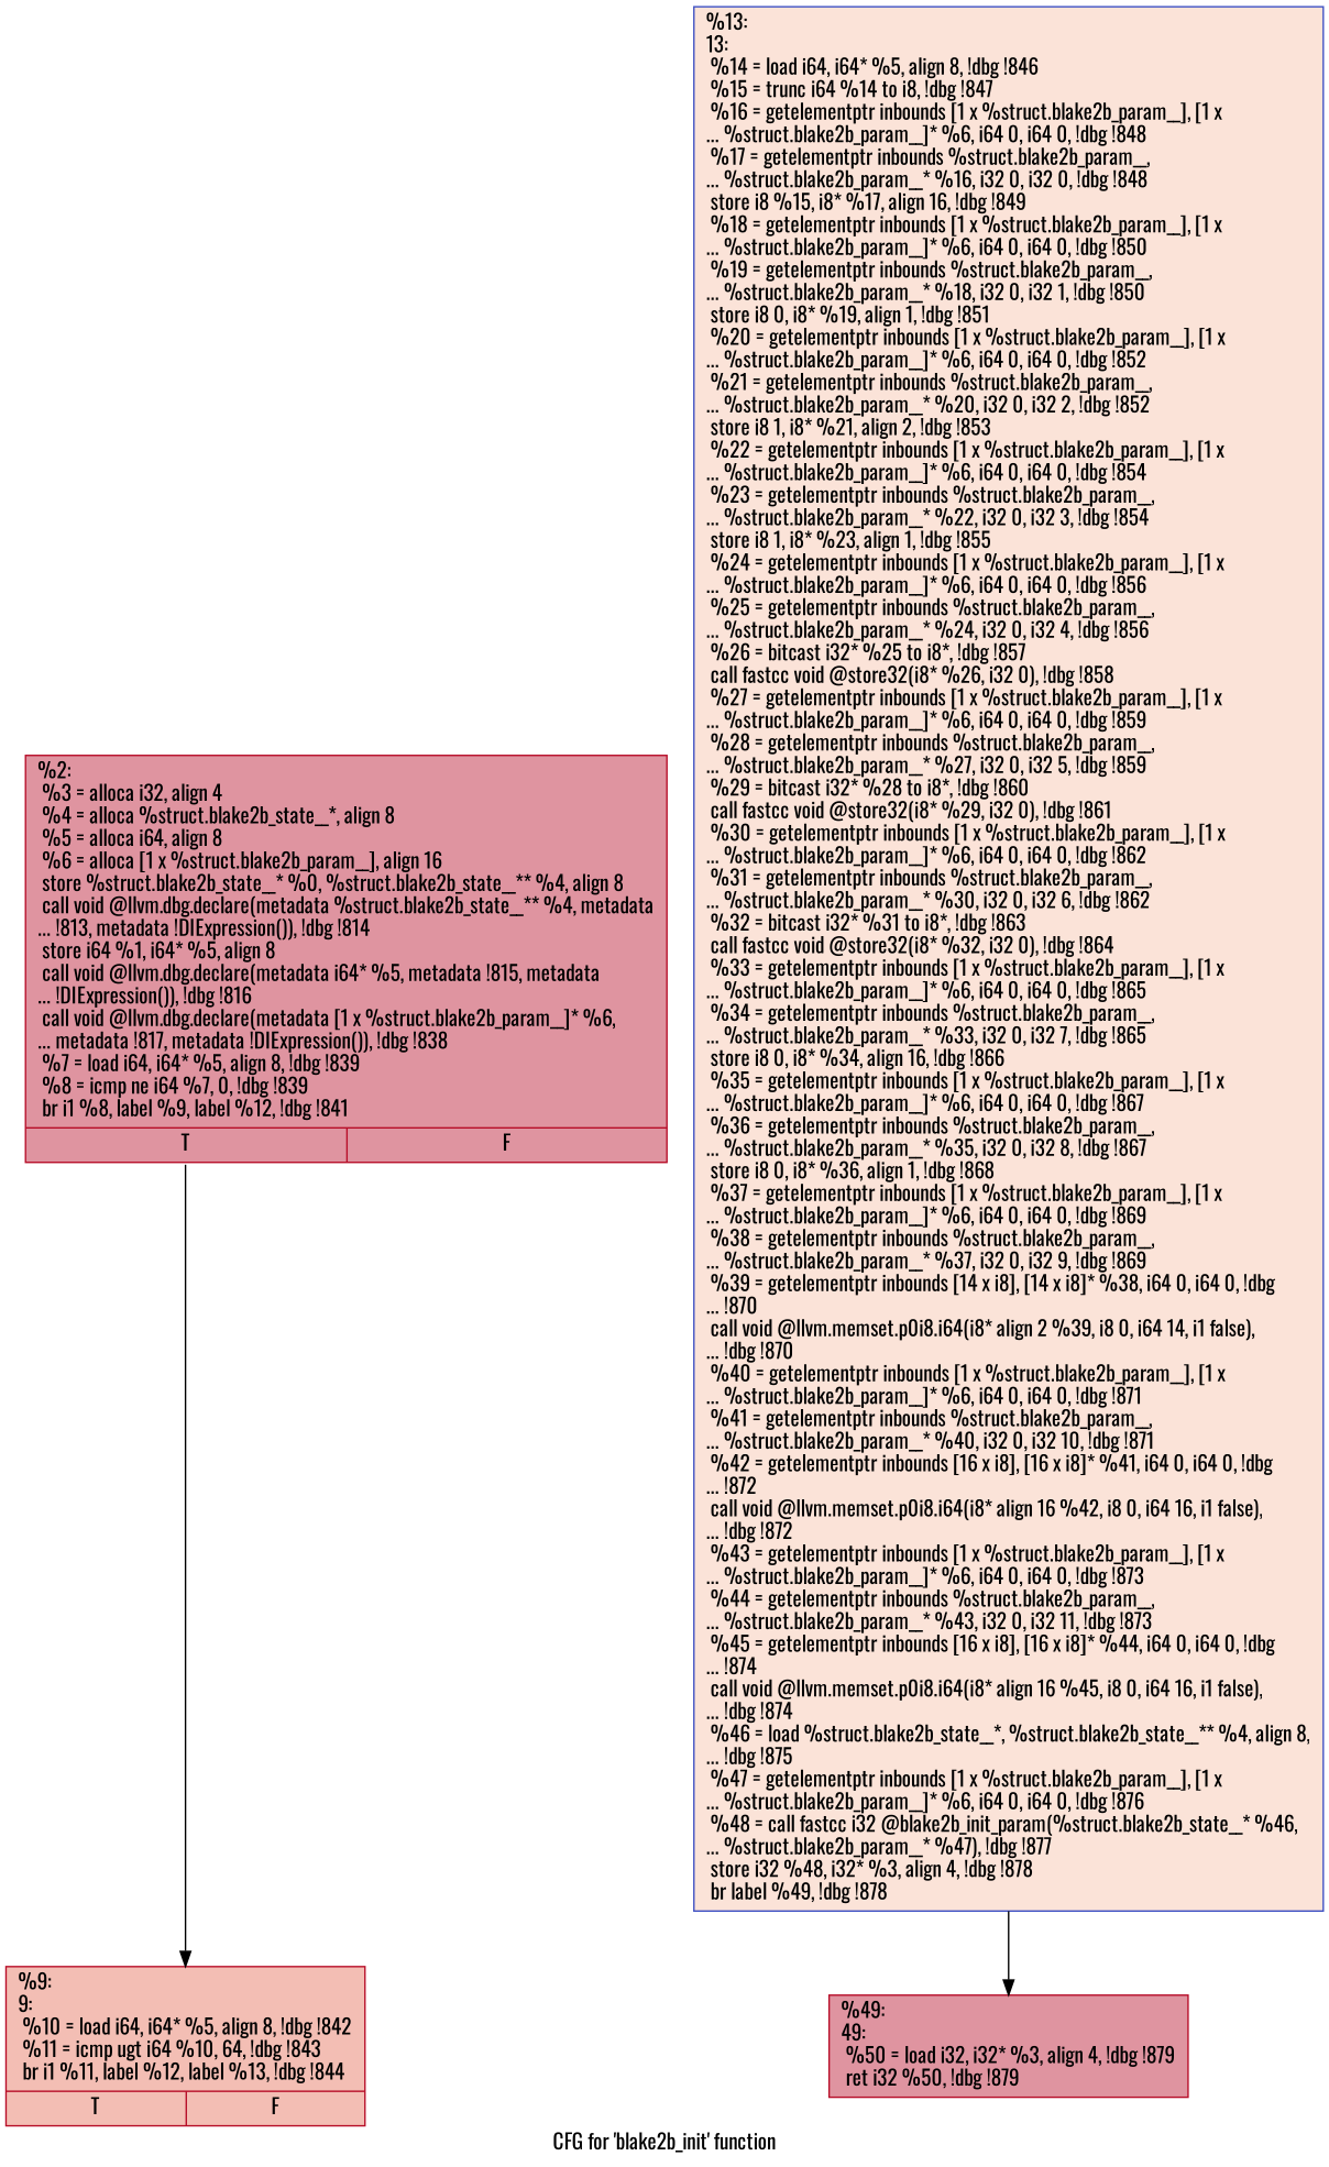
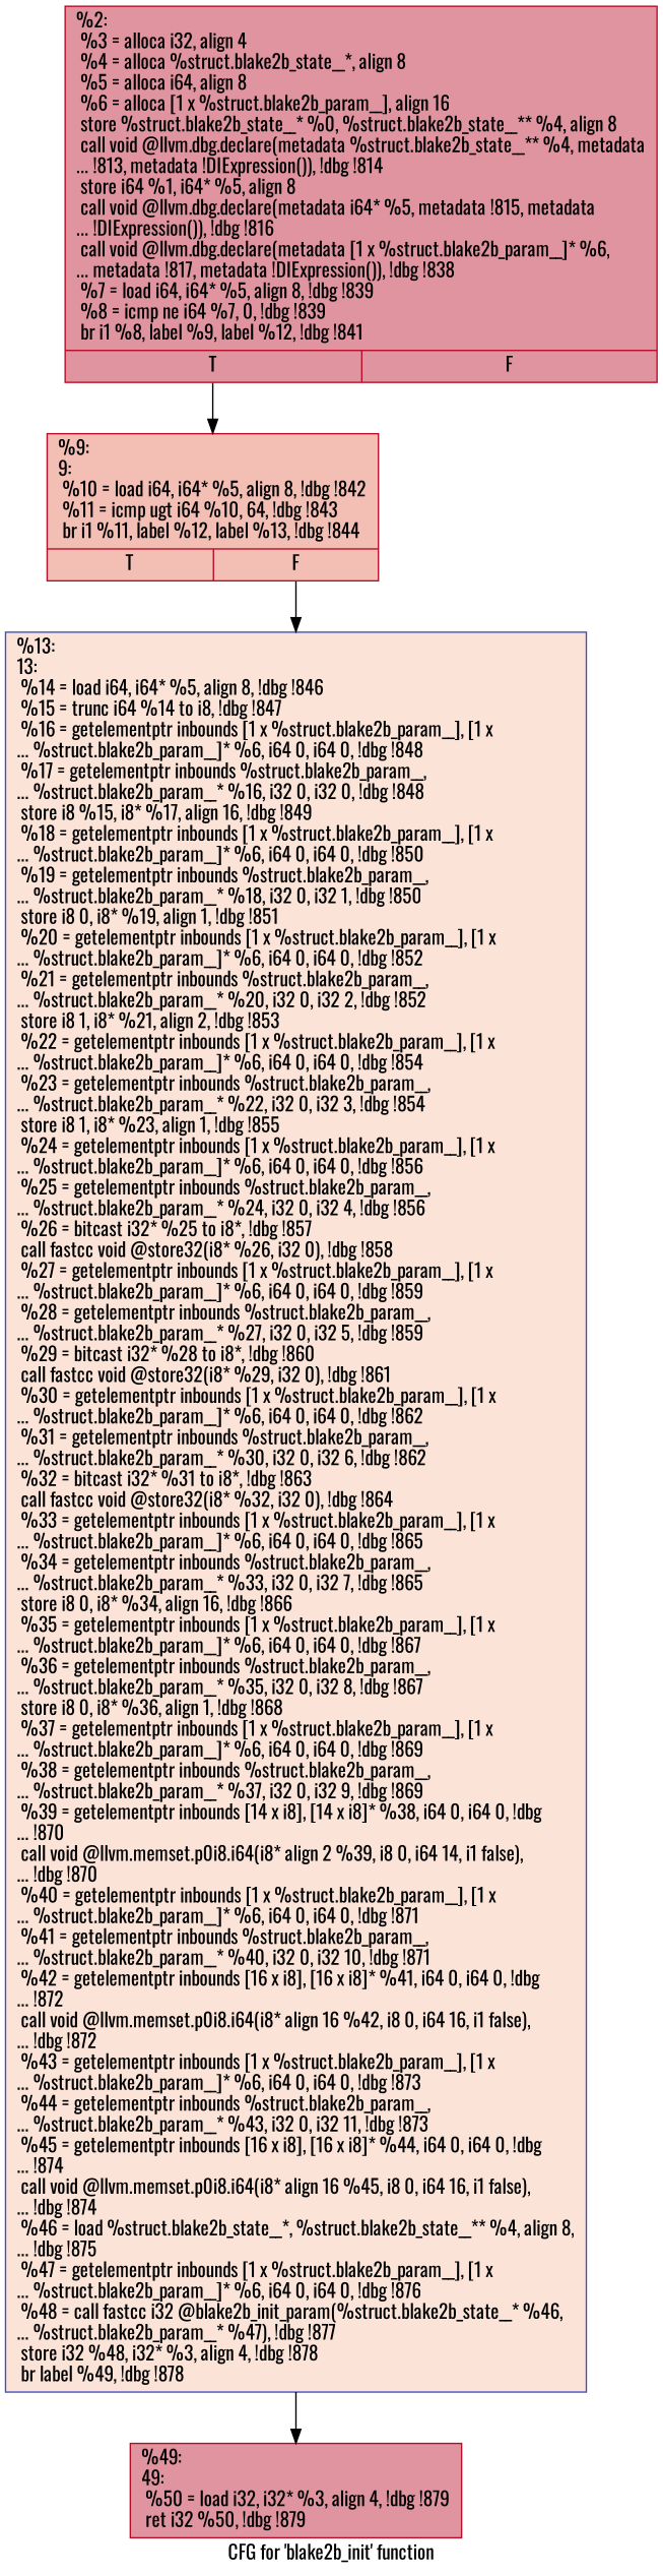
  digraph {
    fontname=Oswald
    label="CFG for 'blake2b_init' function"
    node [color="#b70d28ff" fillcolor="#b70d2870" fontname=Oswald shape=record style=filled]
    edge [fontname=Oswald]
    n1 [label="{%2:\l  %3 = alloca i32, align 4\l  %4 = alloca %struct.blake2b_state__*, align 8\l  %5 = alloca i64, align 8\l  %6 = alloca [1 x %struct.blake2b_param__], align 16\l  store %struct.blake2b_state__* %0, %struct.blake2b_state__** %4, align 8\l  call void @llvm.dbg.declare(metadata %struct.blake2b_state__** %4, metadata\l... !813, metadata !DIExpression()), !dbg !814\l  store i64 %1, i64* %5, align 8\l  call void @llvm.dbg.declare(metadata i64* %5, metadata !815, metadata\l... !DIExpression()), !dbg !816\l  call void @llvm.dbg.declare(metadata [1 x %struct.blake2b_param__]* %6,\l... metadata !817, metadata !DIExpression()), !dbg !838\l  %7 = load i64, i64* %5, align 8, !dbg !839\l  %8 = icmp ne i64 %7, 0, !dbg !839\l  br i1 %8, label %9, label %12, !dbg !841\l|{<s0>T|<s1>F}}"]
    n2 [fillcolor="#e36c5570" label="{%9:\l9:                                                \l  %10 = load i64, i64* %5, align 8, !dbg !842\l  %11 = icmp ugt i64 %10, 64, !dbg !843\l  br i1 %11, label %12, label %13, !dbg !844\l|{<s0>T|<s1>F}}"]
    n3 [color="#3d50c3ff" fillcolor="#f6bfa670" label="{%13:\l13:                                               \l  %14 = load i64, i64* %5, align 8, !dbg !846\l  %15 = trunc i64 %14 to i8, !dbg !847\l  %16 = getelementptr inbounds [1 x %struct.blake2b_param__], [1 x\l... %struct.blake2b_param__]* %6, i64 0, i64 0, !dbg !848\l  %17 = getelementptr inbounds %struct.blake2b_param__,\l... %struct.blake2b_param__* %16, i32 0, i32 0, !dbg !848\l  store i8 %15, i8* %17, align 16, !dbg !849\l  %18 = getelementptr inbounds [1 x %struct.blake2b_param__], [1 x\l... %struct.blake2b_param__]* %6, i64 0, i64 0, !dbg !850\l  %19 = getelementptr inbounds %struct.blake2b_param__,\l... %struct.blake2b_param__* %18, i32 0, i32 1, !dbg !850\l  store i8 0, i8* %19, align 1, !dbg !851\l  %20 = getelementptr inbounds [1 x %struct.blake2b_param__], [1 x\l... %struct.blake2b_param__]* %6, i64 0, i64 0, !dbg !852\l  %21 = getelementptr inbounds %struct.blake2b_param__,\l... %struct.blake2b_param__* %20, i32 0, i32 2, !dbg !852\l  store i8 1, i8* %21, align 2, !dbg !853\l  %22 = getelementptr inbounds [1 x %struct.blake2b_param__], [1 x\l... %struct.blake2b_param__]* %6, i64 0, i64 0, !dbg !854\l  %23 = getelementptr inbounds %struct.blake2b_param__,\l... %struct.blake2b_param__* %22, i32 0, i32 3, !dbg !854\l  store i8 1, i8* %23, align 1, !dbg !855\l  %24 = getelementptr inbounds [1 x %struct.blake2b_param__], [1 x\l... %struct.blake2b_param__]* %6, i64 0, i64 0, !dbg !856\l  %25 = getelementptr inbounds %struct.blake2b_param__,\l... %struct.blake2b_param__* %24, i32 0, i32 4, !dbg !856\l  %26 = bitcast i32* %25 to i8*, !dbg !857\l  call fastcc void @store32(i8* %26, i32 0), !dbg !858\l  %27 = getelementptr inbounds [1 x %struct.blake2b_param__], [1 x\l... %struct.blake2b_param__]* %6, i64 0, i64 0, !dbg !859\l  %28 = getelementptr inbounds %struct.blake2b_param__,\l... %struct.blake2b_param__* %27, i32 0, i32 5, !dbg !859\l  %29 = bitcast i32* %28 to i8*, !dbg !860\l  call fastcc void @store32(i8* %29, i32 0), !dbg !861\l  %30 = getelementptr inbounds [1 x %struct.blake2b_param__], [1 x\l... %struct.blake2b_param__]* %6, i64 0, i64 0, !dbg !862\l  %31 = getelementptr inbounds %struct.blake2b_param__,\l... %struct.blake2b_param__* %30, i32 0, i32 6, !dbg !862\l  %32 = bitcast i32* %31 to i8*, !dbg !863\l  call fastcc void @store32(i8* %32, i32 0), !dbg !864\l  %33 = getelementptr inbounds [1 x %struct.blake2b_param__], [1 x\l... %struct.blake2b_param__]* %6, i64 0, i64 0, !dbg !865\l  %34 = getelementptr inbounds %struct.blake2b_param__,\l... %struct.blake2b_param__* %33, i32 0, i32 7, !dbg !865\l  store i8 0, i8* %34, align 16, !dbg !866\l  %35 = getelementptr inbounds [1 x %struct.blake2b_param__], [1 x\l... %struct.blake2b_param__]* %6, i64 0, i64 0, !dbg !867\l  %36 = getelementptr inbounds %struct.blake2b_param__,\l... %struct.blake2b_param__* %35, i32 0, i32 8, !dbg !867\l  store i8 0, i8* %36, align 1, !dbg !868\l  %37 = getelementptr inbounds [1 x %struct.blake2b_param__], [1 x\l... %struct.blake2b_param__]* %6, i64 0, i64 0, !dbg !869\l  %38 = getelementptr inbounds %struct.blake2b_param__,\l... %struct.blake2b_param__* %37, i32 0, i32 9, !dbg !869\l  %39 = getelementptr inbounds [14 x i8], [14 x i8]* %38, i64 0, i64 0, !dbg\l... !870\l  call void @llvm.memset.p0i8.i64(i8* align 2 %39, i8 0, i64 14, i1 false),\l... !dbg !870\l  %40 = getelementptr inbounds [1 x %struct.blake2b_param__], [1 x\l... %struct.blake2b_param__]* %6, i64 0, i64 0, !dbg !871\l  %41 = getelementptr inbounds %struct.blake2b_param__,\l... %struct.blake2b_param__* %40, i32 0, i32 10, !dbg !871\l  %42 = getelementptr inbounds [16 x i8], [16 x i8]* %41, i64 0, i64 0, !dbg\l... !872\l  call void @llvm.memset.p0i8.i64(i8* align 16 %42, i8 0, i64 16, i1 false),\l... !dbg !872\l  %43 = getelementptr inbounds [1 x %struct.blake2b_param__], [1 x\l... %struct.blake2b_param__]* %6, i64 0, i64 0, !dbg !873\l  %44 = getelementptr inbounds %struct.blake2b_param__,\l... %struct.blake2b_param__* %43, i32 0, i32 11, !dbg !873\l  %45 = getelementptr inbounds [16 x i8], [16 x i8]* %44, i64 0, i64 0, !dbg\l... !874\l  call void @llvm.memset.p0i8.i64(i8* align 16 %45, i8 0, i64 16, i1 false),\l... !dbg !874\l  %46 = load %struct.blake2b_state__*, %struct.blake2b_state__** %4, align 8,\l... !dbg !875\l  %47 = getelementptr inbounds [1 x %struct.blake2b_param__], [1 x\l... %struct.blake2b_param__]* %6, i64 0, i64 0, !dbg !876\l  %48 = call fastcc i32 @blake2b_init_param(%struct.blake2b_state__* %46,\l... %struct.blake2b_param__* %47), !dbg !877\l  store i32 %48, i32* %3, align 4, !dbg !878\l  br label %49, !dbg !878\l}"]
    n4 [label="{%49:\l49:                                               \l  %50 = load i32, i32* %3, align 4, !dbg !879\l  ret i32 %50, !dbg !879\l}"]
    n1 -> n2 [tailport=s0]
+   n2 -> n3 [tailport=s1]
    n3 -> n4
  }
